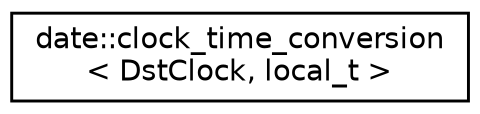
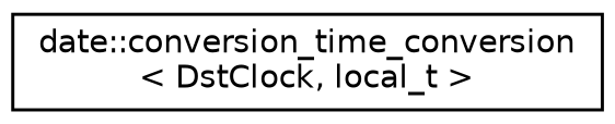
  digraph {
    rankdir=LR
-   n1 [color=black fillcolor=white fontname=Helvetica fontsize=10 height=0.2 label="date::clock_time_conversion\l\< DstClock, local_t \>" shape=record style=filled width=0.4]
+   n1 [color=black fillcolor=white fontname=Helvetica fontsize=10 height=0.2 label="date::conversion_time_conversion\l\< DstClock, local_t \>" shape=record style=filled width=0.4]
  }
